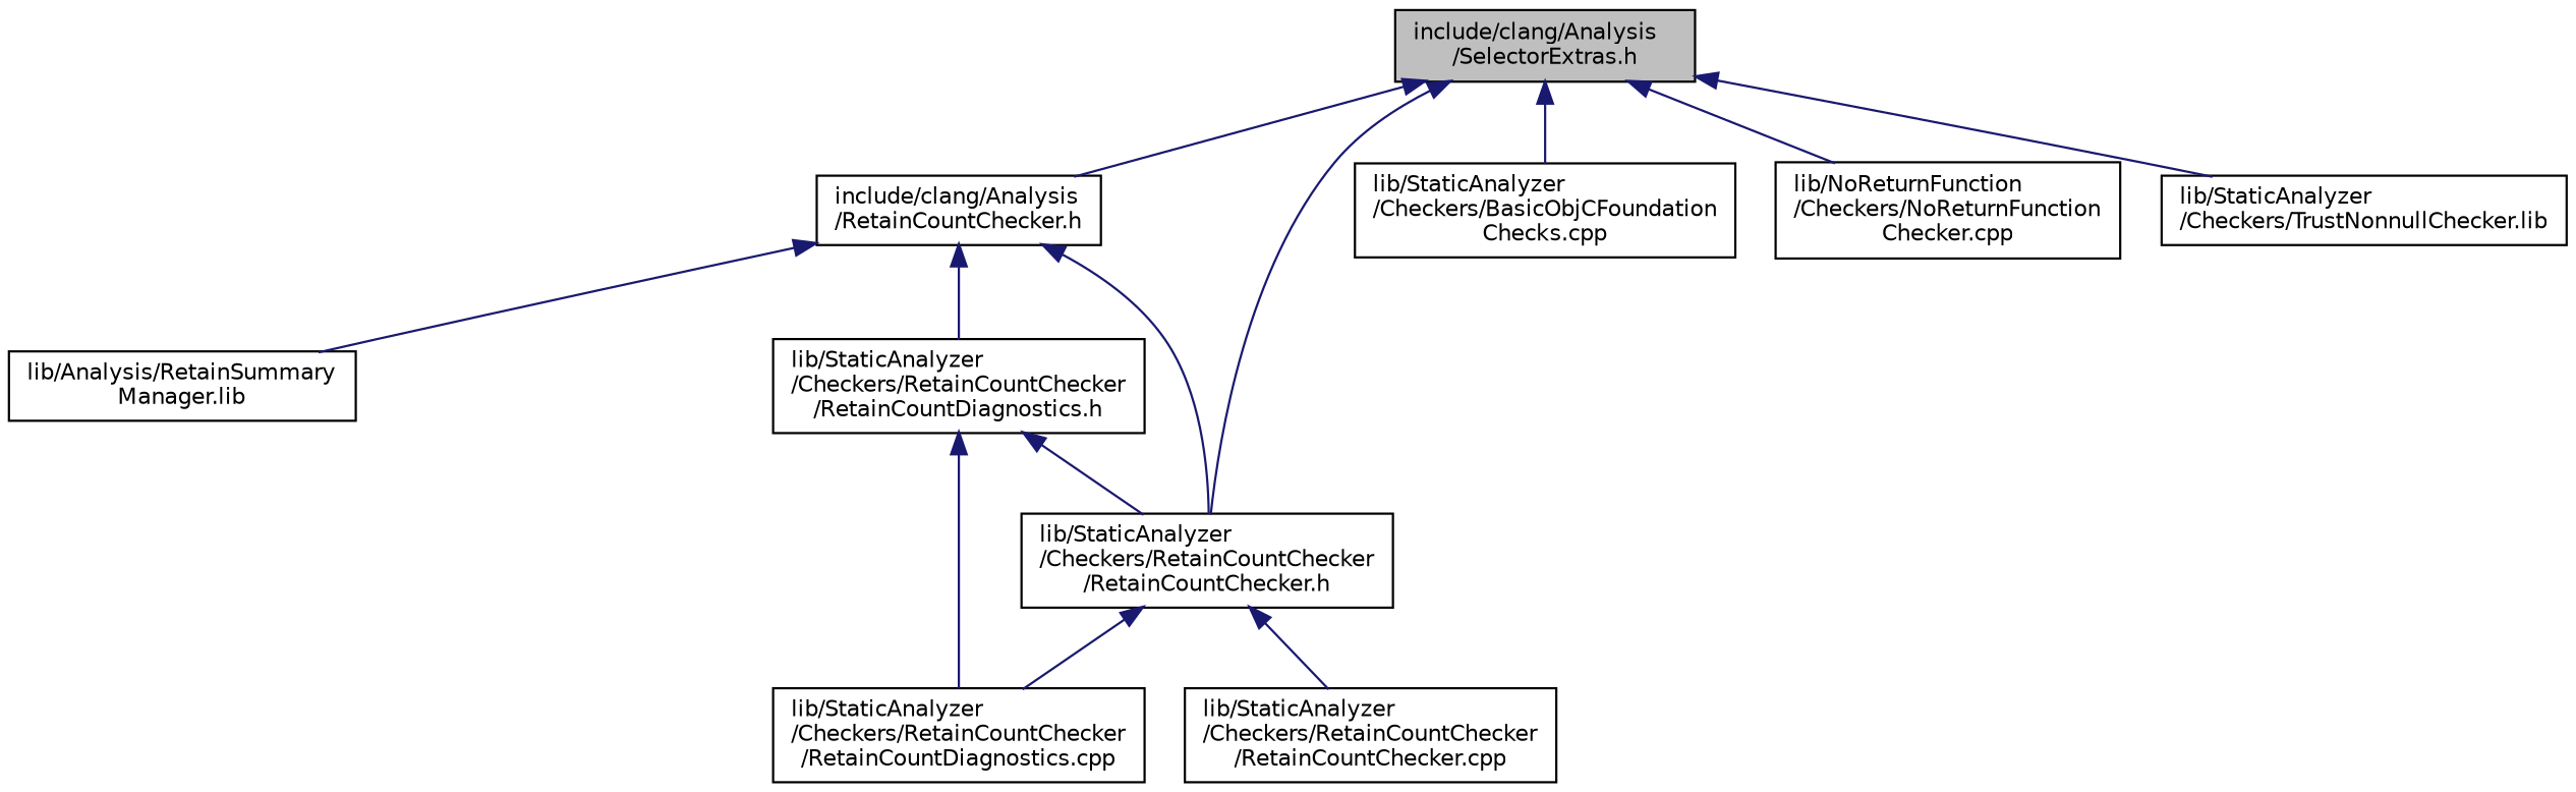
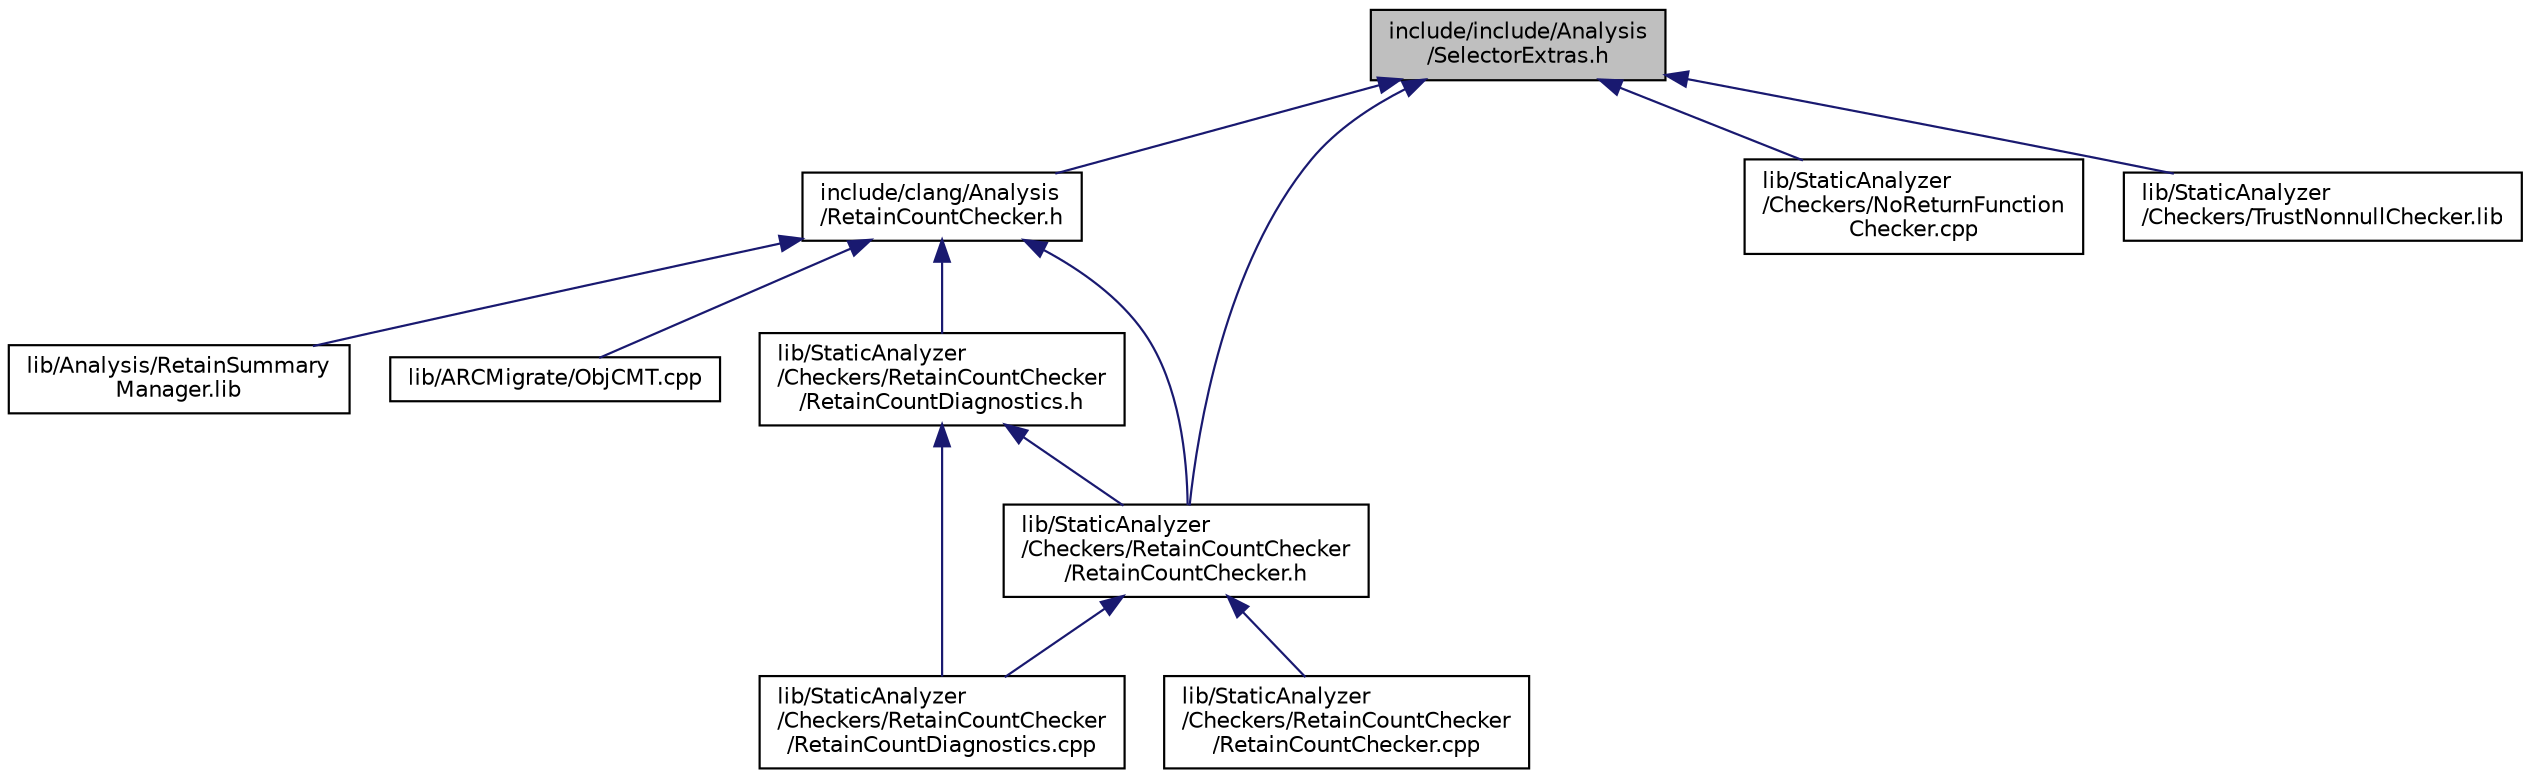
  digraph {
    node [color=black fontname=Helvetica fontsize=10 shape=record]
    edge [color=midnightblue dir=back fontname=Helvetica fontsize=10 labelfontname=Helvetica labelfontsize=10 style=solid]
-   n1 [fillcolor=grey75 fontcolor=black height=0.2 label="include/clang/Analysis\l/SelectorExtras.h" style=filled width=0.4]
+   n1 [fillcolor=grey75 fontcolor=black height=0.2 label="include/include/Analysis\l/SelectorExtras.h" style=filled width=0.4]
    n2 [height=0.2 label="include/clang/Analysis\l/RetainCountChecker.h" width=0.4]
    n3 [height=0.2 label="lib/StaticAnalyzer\l/Checkers/RetainCountChecker\l/RetainCountChecker.h" width=0.4]
-   n4 [height=0.2 label="lib/StaticAnalyzer\l/Checkers/BasicObjCFoundation\lChecks.cpp" width=0.4]
-   n5 [height=0.2 label="lib/NoReturnFunction\l/Checkers/NoReturnFunction\lChecker.cpp" width=0.4]
+   n5 [height=0.2 label="lib/StaticAnalyzer\l/Checkers/NoReturnFunction\lChecker.cpp" width=0.4]
    n6 [height=0.2 label="lib/StaticAnalyzer\l/Checkers/TrustNonnullChecker.lib" width=0.4]
    n7 [height=0.2 label="lib/Analysis/RetainSummary\lManager.lib" width=0.4]
+   n8 [height=0.2 label="lib/ARCMigrate/ObjCMT.cpp" width=0.4]
    n9 [height=0.2 label="lib/StaticAnalyzer\l/Checkers/RetainCountChecker\l/RetainCountDiagnostics.h" width=0.4]
    n10 [height=0.2 label="lib/StaticAnalyzer\l/Checkers/RetainCountChecker\l/RetainCountDiagnostics.cpp" width=0.4]
    n11 [height=0.2 label="lib/StaticAnalyzer\l/Checkers/RetainCountChecker\l/RetainCountChecker.cpp" width=0.4]
    n1 -> n2
    n1 -> n3
-   n1 -> n4
    n1 -> n5
    n1 -> n6
    n2 -> n3
    n2 -> n7
+   n2 -> n8
    n2 -> n9
    n3 -> n10
    n3 -> n11
    n9 -> n3
    n9 -> n10
  }
